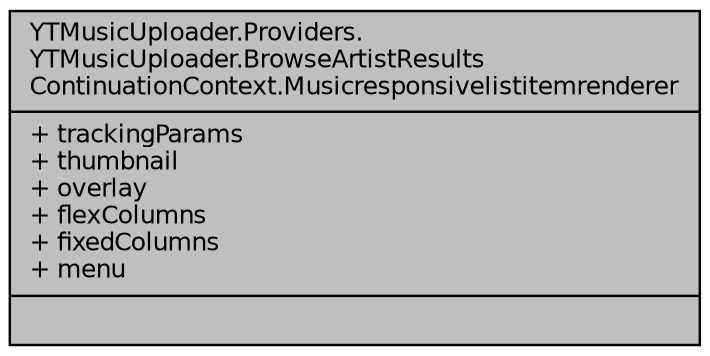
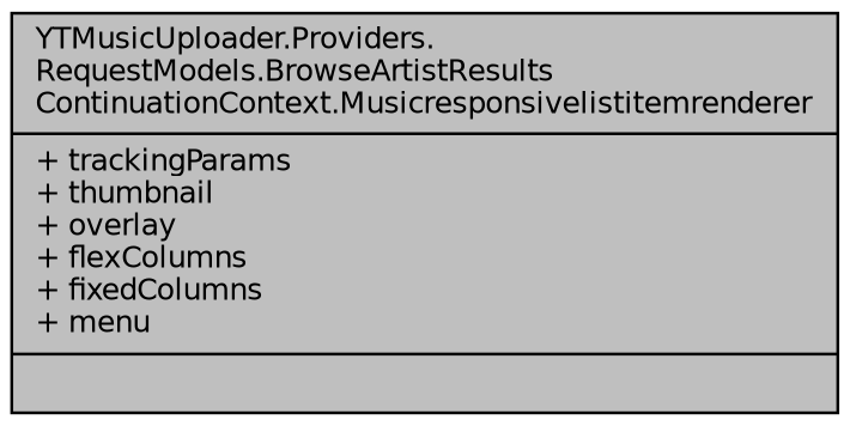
  digraph {
-   n1 [color=black fillcolor=grey75 fontcolor=black fontname=Helvetica fontsize=10 height=0.2 label="{YTMusicUploader.Providers.\lYTMusicUploader.BrowseArtistResults\lContinuationContext.Musicresponsivelistitemrenderer\n|+ trackingParams\l+ thumbnail\l+ overlay\l+ flexColumns\l+ fixedColumns\l+ menu\l|}" shape=record style=filled width=0.4]
+   n1 [color=black fillcolor=grey75 fontcolor=black fontname=Helvetica fontsize=10 height=0.2 label="{YTMusicUploader.Providers.\lRequestModels.BrowseArtistResults\lContinuationContext.Musicresponsivelistitemrenderer\n|+ trackingParams\l+ thumbnail\l+ overlay\l+ flexColumns\l+ fixedColumns\l+ menu\l|}" shape=record style=filled width=0.4]
  }
